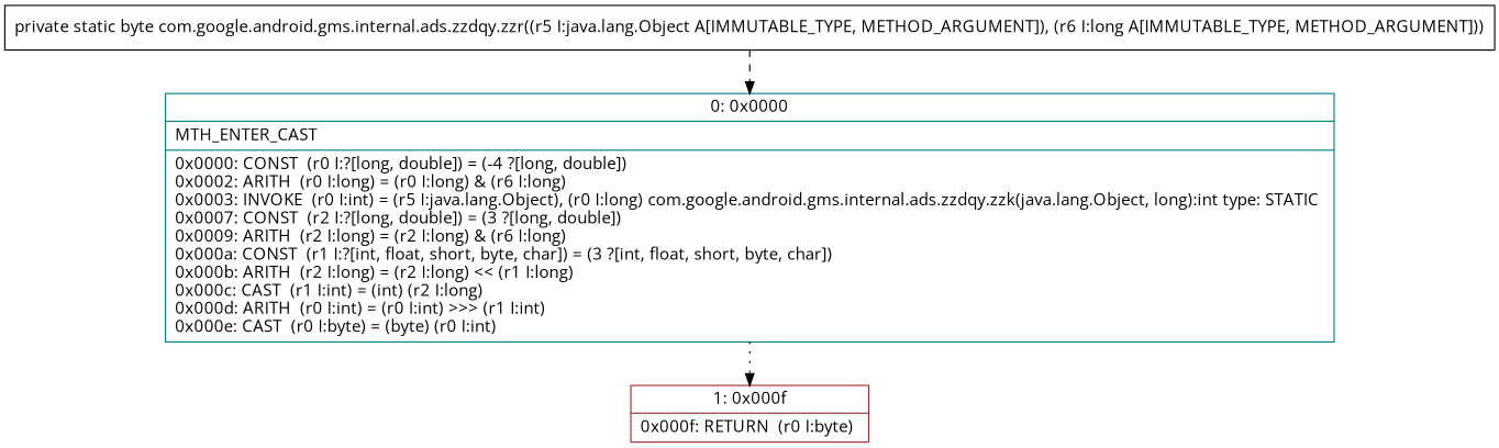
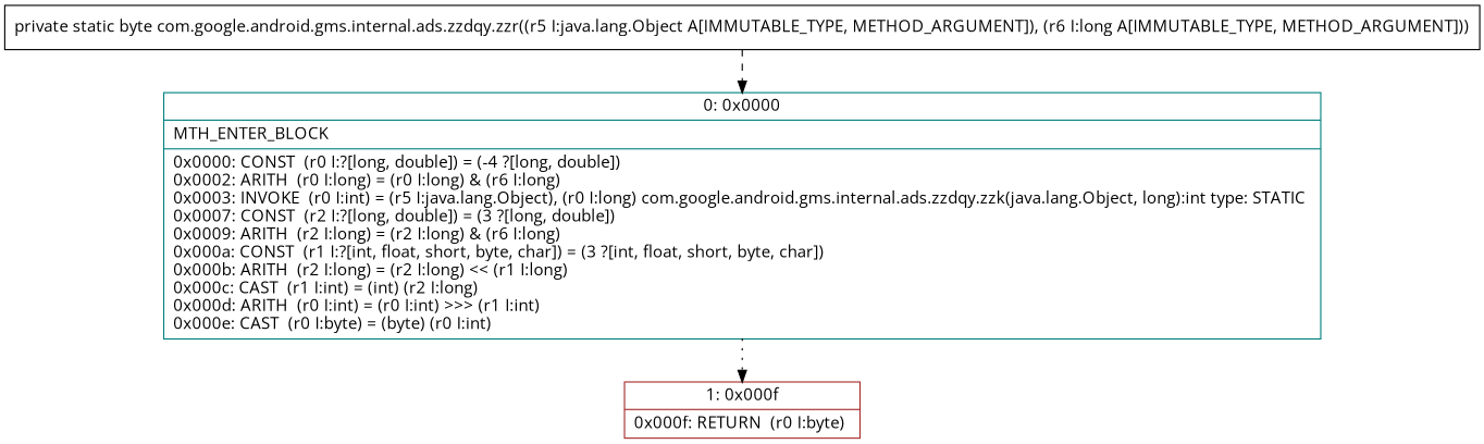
  digraph {
    fontname="Open Sans"
    node [shape=record fontname="Open Sans"]
    edge [fontname="Open Sans"]
-   n1 [label="{0\:\ 0x0000|MTH_ENTER_CAST\l|0x0000: CONST  (r0 I:?[long, double]) = (\-4 ?[long, double]) \l0x0002: ARITH  (r0 I:long) = (r0 I:long) & (r6 I:long) \l0x0003: INVOKE  (r0 I:int) = (r5 I:java.lang.Object), (r0 I:long) com.google.android.gms.internal.ads.zzdqy.zzk(java.lang.Object, long):int type: STATIC \l0x0007: CONST  (r2 I:?[long, double]) = (3 ?[long, double]) \l0x0009: ARITH  (r2 I:long) = (r2 I:long) & (r6 I:long) \l0x000a: CONST  (r1 I:?[int, float, short, byte, char]) = (3 ?[int, float, short, byte, char]) \l0x000b: ARITH  (r2 I:long) = (r2 I:long) \<\< (r1 I:long) \l0x000c: CAST  (r1 I:int) = (int) (r2 I:long) \l0x000d: ARITH  (r0 I:int) = (r0 I:int) \>\>\> (r1 I:int) \l0x000e: CAST  (r0 I:byte) = (byte) (r0 I:int) \l}" color=teal]
+   n1 [label="{0\:\ 0x0000|MTH_ENTER_BLOCK\l|0x0000: CONST  (r0 I:?[long, double]) = (\-4 ?[long, double]) \l0x0002: ARITH  (r0 I:long) = (r0 I:long) & (r6 I:long) \l0x0003: INVOKE  (r0 I:int) = (r5 I:java.lang.Object), (r0 I:long) com.google.android.gms.internal.ads.zzdqy.zzk(java.lang.Object, long):int type: STATIC \l0x0007: CONST  (r2 I:?[long, double]) = (3 ?[long, double]) \l0x0009: ARITH  (r2 I:long) = (r2 I:long) & (r6 I:long) \l0x000a: CONST  (r1 I:?[int, float, short, byte, char]) = (3 ?[int, float, short, byte, char]) \l0x000b: ARITH  (r2 I:long) = (r2 I:long) \<\< (r1 I:long) \l0x000c: CAST  (r1 I:int) = (int) (r2 I:long) \l0x000d: ARITH  (r0 I:int) = (r0 I:int) \>\>\> (r1 I:int) \l0x000e: CAST  (r0 I:byte) = (byte) (r0 I:int) \l}" color=teal]
    n2 [label="{1\:\ 0x000f|0x000f: RETURN  (r0 I:byte) \l}" color=brown]
    n3 [label="{private static byte com.google.android.gms.internal.ads.zzdqy.zzr((r5 I:java.lang.Object A[IMMUTABLE_TYPE, METHOD_ARGUMENT]), (r6 I:long A[IMMUTABLE_TYPE, METHOD_ARGUMENT])) }" color=black]
    n1 -> n2 [style=dotted]
    n3 -> n1 [style=dashed]
  }
